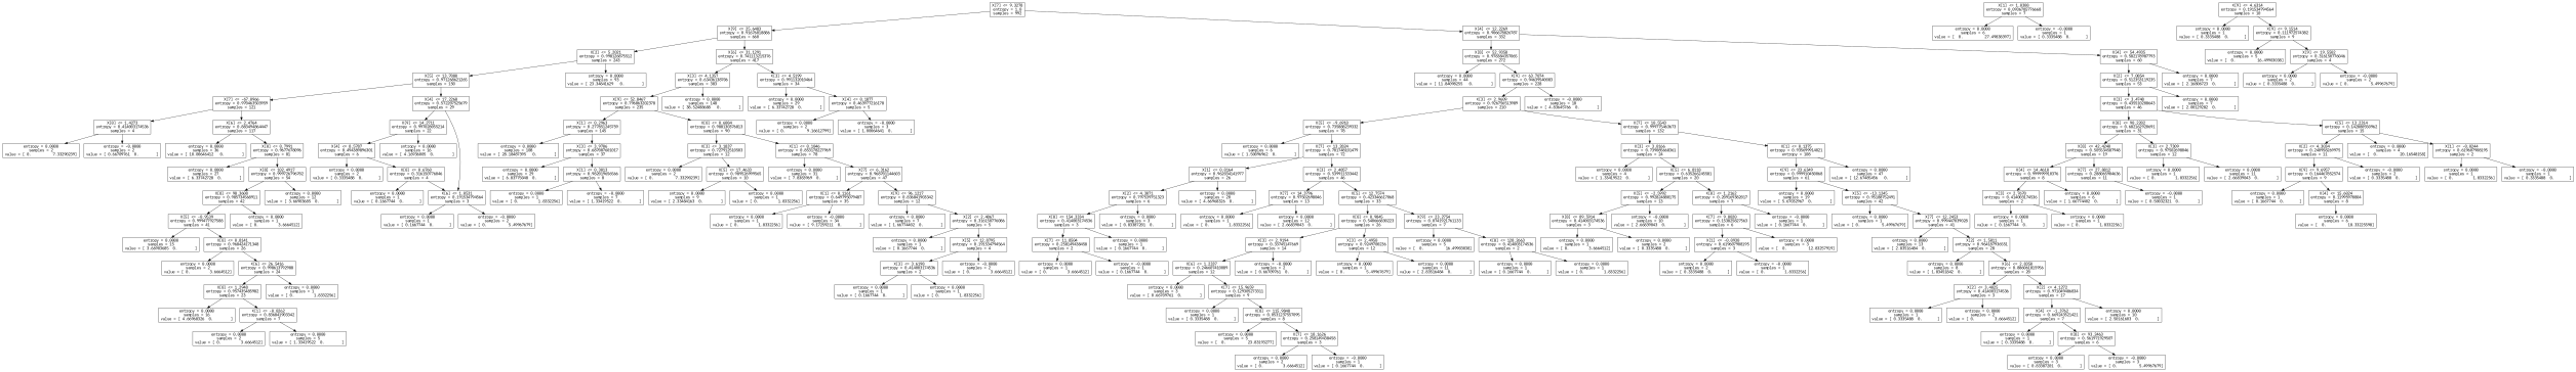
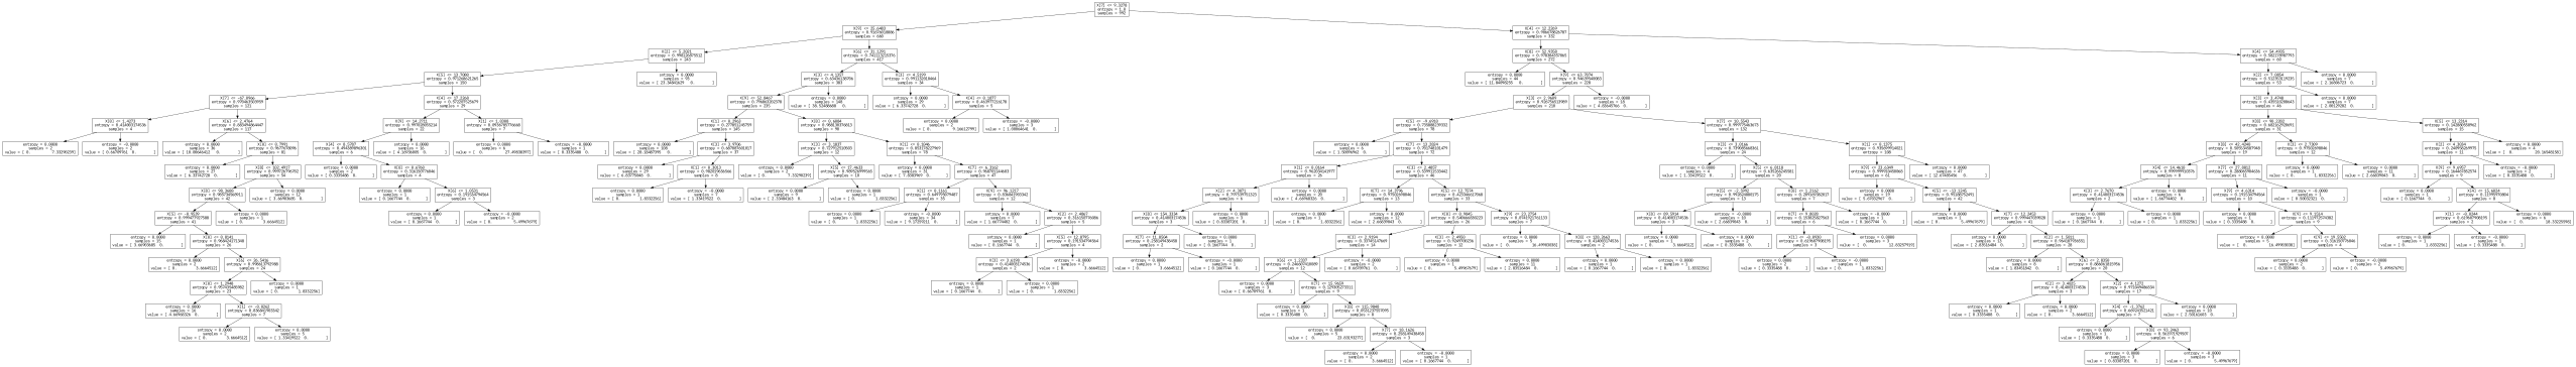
  digraph {
    fontname="IBM Plex Mono"
    node [fontname="IBM Plex Mono" shape=box]
    edge [fontname="IBM Plex Mono"]
    n1 [label="X[7] <= 9.3278\nentropy = 1.0\nsamples = 992"]
    n2 [label="X[9] <= 25.6483\nentropy = 0.91676018886\nsamples = 660"]
    n3 [label="X[4] <= 12.2269\nentropy = 0.906678826787\nsamples = 332"]
    n4 [label="X[2] <= 5.2021\nentropy = 0.998126875512\nsamples = 243"]
    n5 [label="X[6] <= 31.1291\nentropy = 0.741113215376\nsamples = 417"]
    n6 [label="X[8] <= 52.9358\nentropy = 0.978384357065\nsamples = 272"]
    n7 [label="X[4] <= 54.4935\nentropy = 0.582178987793\nsamples = 60"]
    n8 [label="X[5] <= 13.7080\nentropy = 0.971268621265\nsamples = 150"]
    n9 [label="entropy = 0.0000\nsamples = 93\nvalue = [ 23.34841629   0.        ]"]
    n10 [label="X[3] <= 4.1357\nentropy = 0.63436138706\nsamples = 383"]
    n11 [label="X[3] <= 4.5199\nentropy = 0.991132010464\nsamples = 34"]
    n12 [label="X[7] <= -67.0966\nentropy = 0.970463503959\nsamples = 121"]
    n13 [label="X[4] <= 17.2268\nentropy = 0.572207525679\nsamples = 29"]
    n14 [label="X[0] <= 1.4273\nentropy = 0.414003174536\nsamples = 4"]
    n15 [label="X[6] <= 2.4764\nentropy = 0.883494864447\nsamples = 117"]
    n16 [label="X[9] <= 14.2711\nentropy = 0.997028055214\nsamples = 22"]
    n17 [label="X[1] <= 1.0308\nentropy = 0.0936785776668\nsamples = 7"]
    n18 [label="entropy = 0.0000\nsamples = 2\nvalue = [ 0.          7.33290239]"]
    n19 [label="entropy = -0.0000\nsamples = 2\nvalue = [ 0.66709761  0.        ]"]
    n20 [label="entropy = 0.0000\nsamples = 36\nvalue = [ 10.00646412   0.        ]"]
    n21 [label="X[0] <= 0.7991\nentropy = 0.9677678096\nsamples = 81"]
    n22 [label="entropy = 0.0000\nsamples = 27\nvalue = [ 6.33742728  0.        ]"]
    n23 [label="X[8] <= 102.4917\nentropy = 0.999726796702\nsamples = 54"]
    n24 [label="X[8] <= 98.3608\nentropy = 0.985734568911\nsamples = 42"]
    n25 [label="entropy = 0.0000\nsamples = 12\nvalue = [ 3.66903685  0.        ]"]
    n26 [label="X[5] <= -0.9539\nentropy = 0.999477927588\nsamples = 41"]
    n27 [label="entropy = 0.0000\nsamples = 1\nvalue = [ 0.         3.6664512]"]
    n28 [label="entropy = 0.0000\nsamples = 15\nvalue = [ 3.66903685  0.        ]"]
    n29 [label="X[0] <= 0.8141\nentropy = 0.968424171348\nsamples = 26"]
    n30 [label="entropy = 0.0000\nsamples = 2\nvalue = [ 0.         3.6664512]"]
    n31 [label="X[6] <= 26.5416\nentropy = 0.998613792988\nsamples = 24"]
    n32 [label="X[0] <= 1.2948\nentropy = 0.957435485982\nsamples = 23"]
    n33 [label="entropy = 0.0000\nsamples = 1\nvalue = [ 0.         1.8332256]"]
    n34 [label="entropy = 0.0000\nsamples = 16\nvalue = [ 4.66968326  0.        ]"]
    n35 [label="X[1] <= -0.0262\nentropy = 0.836841903342\nsamples = 7"]
    n36 [label="entropy = 0.0000\nsamples = 2\nvalue = [ 0.         3.6664512]"]
    n37 [label="entropy = 0.0000\nsamples = 5\nvalue = [ 1.33419522  0.        ]"]
    n38 [label="X[4] <= 8.5787\nentropy = 0.494389896301\nsamples = 6"]
    n39 [label="entropy = 0.0000\nsamples = 16\nvalue = [ 4.16936005  0.        ]"]
    n40 [label="entropy = 0.0000\nsamples = 6\nvalue = [  0.          27.49838397]"]
    n41 [label="entropy = -0.0000\nsamples = 1\nvalue = [ 0.3335488  0.       ]"]
    n42 [label="entropy = 0.0000\nsamples = 2\nvalue = [ 0.3335488  0.       ]"]
    n43 [label="X[0] <= 0.6760\nentropy = 0.316150776046\nsamples = 4"]
    n44 [label="entropy = 0.0000\nsamples = 1\nvalue = [ 0.1667744  0.       ]"]
    n45 [label="X[6] <= 1.0531\nentropy = 0.191534794564\nsamples = 3"]
    n46 [label="entropy = 0.0000\nsamples = 1\nvalue = [ 0.1667744  0.       ]"]
    n47 [label="entropy = -0.0000\nsamples = 2\nvalue = [ 0.          5.49967679]"]
    n48 [label="X[9] <= 52.8467\nentropy = 0.796863202378\nsamples = 235"]
    n49 [label="entropy = 0.0000\nsamples = 148\nvalue = [ 38.52488688   0.        ]"]
    n50 [label="entropy = 0.0000\nsamples = 29\nvalue = [ 6.33742728  0.        ]"]
    n51 [label="X[4] <= 0.1877\nentropy = 0.463977216178\nsamples = 5"]
    n52 [label="X[1] <= 0.2963\nentropy = 0.277851245759\nsamples = 145"]
    n53 [label="X[0] <= 0.6084\nentropy = 0.988130376813\nsamples = 90"]
    n54 [label="entropy = 0.0000\nsamples = 108\nvalue = [ 28.18487395   0.        ]"]
    n55 [label="X[3] <= 3.9706\nentropy = 0.687087601017\nsamples = 37"]
    n56 [label="X[3] <= 3.1837\nentropy = 0.727912510503\nsamples = 12"]
    n57 [label="X[1] <= 0.1046\nentropy = 0.853178227969\nsamples = 78"]
    n58 [label="entropy = 0.0000\nsamples = 29\nvalue = [ 6.83775048  0.        ]"]
    n59 [label="X[1] <= 0.3013\nentropy = 0.982019656566\nsamples = 8"]
    n60 [label="entropy = 0.0000\nsamples = 1\nvalue = [ 0.         1.8332256]"]
    n61 [label="entropy = -0.0000\nsamples = 7\nvalue = [ 1.33419522  0.        ]"]
    n62 [label="entropy = 0.0000\nsamples = 2\nvalue = [ 0.          7.33290239]"]
    n63 [label="X[5] <= 17.4633\nentropy = 0.989526999565\nsamples = 10"]
    n64 [label="entropy = 0.0000\nsamples = 31\nvalue = [ 7.8383969  0.       ]"]
    n65 [label="X[7] <= 6.3162\nentropy = 0.968701144603\nsamples = 47"]
    n66 [label="entropy = 0.0000\nsamples = 9\nvalue = [ 2.33484163  0.        ]"]
    n67 [label="entropy = 0.0000\nsamples = 1\nvalue = [ 0.         1.8332256]"]
    n68 [label="X[1] <= 0.1161\nentropy = 0.649795079487\nsamples = 35"]
    n69 [label="X[9] <= 96.1217\nentropy = 0.836841903342\nsamples = 12"]
    n70 [label="entropy = 0.0000\nsamples = 1\nvalue = [ 0.         1.8332256]"]
    n71 [label="entropy = -0.0000\nsamples = 34\nvalue = [ 9.17259211  0.        ]"]
    n72 [label="entropy = 0.0000\nsamples = 7\nvalue = [ 1.66774402  0.        ]"]
    n73 [label="X[2] <= 2.4867\nentropy = 0.316150776086\nsamples = 5"]
    n74 [label="entropy = 0.0000\nsamples = 1\nvalue = [ 0.1667744  0.       ]"]
    n75 [label="X[5] <= 12.8795\nentropy = 0.191534794564\nsamples = 4"]
    n76 [label="X[3] <= 3.6198\nentropy = 0.414003174536\nsamples = 2"]
    n77 [label="entropy = -0.0000\nsamples = 2\nvalue = [ 0.         3.6664512]"]
    n78 [label="entropy = 0.0000\nsamples = 1\nvalue = [ 0.1667744  0.       ]"]
    n79 [label="entropy = 0.0000\nsamples = 1\nvalue = [ 0.         1.8332256]"]
    n80 [label="entropy = 0.0000\nsamples = 2\nvalue = [ 0.          9.16612799]"]
    n81 [label="entropy = -0.0000\nsamples = 3\nvalue = [ 1.00064641  0.        ]"]
    n82 [label="entropy = 0.0000\nsamples = 44\nvalue = [ 11.84098255   0.        ]"]
    n83 [label="X[9] <= 63.7074\nentropy = 0.94639540083\nsamples = 228"]
    n84 [label="X[2] <= 7.0854\nentropy = 0.512353119235\nsamples = 53"]
    n85 [label="entropy = 0.0000\nsamples = 7\nvalue = [ 2.16806723  0.        ]"]
    n86 [label="X[3] <= 2.9609\nentropy = 0.926756513989\nsamples = 210"]
    n87 [label="entropy = -0.0000\nsamples = 18\nvalue = [ 4.83645766  0.        ]"]
    n88 [label="X[5] <= -9.6910\nentropy = 0.735888239332\nsamples = 78"]
    n89 [label="X[7] <= 10.5543\nentropy = 0.999775463673\nsamples = 132"]
    n90 [label="entropy = 0.0000\nsamples = 6\nvalue = [ 1.50096962  0.        ]"]
    n91 [label="X[7] <= 13.2824\nentropy = 0.701748101479\nsamples = 72"]
    n92 [label="X[3] <= 3.0166\nentropy = 0.739085668361\nsamples = 24"]
    n93 [label="X[1] <= 0.1375\nentropy = 0.935699914021\nentropy = 108"]
    n94 [label="X[1] <= 0.0164\nentropy = 0.962034141977\nsamples = 26"]
    n95 [label="X[3] <= 2.4857\nentropy = 0.539911533442\nsamples = 46"]
    n96 [label="X[2] <= 4.3071\nentropy = 0.797539751323\nsamples = 6"]
    n97 [label="entropy = 0.0000\nsamples = 20\nvalue = [ 4.66968326  0.        ]"]
    n98 [label="X[7] <= 14.3796\nentropy = 0.97502698046\nsamples = 13"]
    n99 [label="X[5] <= 12.7574\nentropy = 0.423346617068\nsamples = 33"]
    n100 [label="X[8] <= 154.3334\nentropy = 0.414003174536\nsamples = 3"]
    n101 [label="entropy = 0.0000\nsamples = 3\nvalue = [ 0.83387201  0.        ]"]
    n102 [label="X[7] <= 11.8504\nentropy = 0.258149438458\nsamples = 2"]
    n103 [label="entropy = 0.0000\nsamples = 1\nvalue = [ 0.1667744  0.       ]"]
    n104 [label="entropy = 0.0000\nsamples = 1\nvalue = [ 0.         3.6664512]"]
    n105 [label="entropy = -0.0000\nsamples = 1\nvalue = [ 0.1667744  0.       ]"]
    n106 [label="entropy = 0.0000\nsamples = 1\nvalue = [ 0.         1.8332256]"]
    n107 [label="entropy = 0.0000\nsamples = 12\nvalue = [ 2.66839043  0.        ]"]
    n108 [label="X[0] <= 0.9845\nentropy = 0.540666830223\nsamples = 26"]
    n109 [label="X[9] <= 23.2754\nentropy = 0.0741921761133\nsamples = 7"]
    n110 [label="X[3] <= 2.9194\nentropy = 0.33745147669\nsamples = 14"]
    n111 [label="X[3] <= 2.4950\nentropy = 0.9249700236\nsamples = 12"]
    n112 [label="entropy = 0.0000\nsamples = 5\nvalue = [  0.          16.49903038]"]
    n113 [label="X[8] <= 128.2663\nentropy = 0.414003174536\nsamples = 2"]
    n114 [label="X[6] <= 1.2337\nentropy = 0.246607410089\nsamples = 12"]
    n115 [label="entropy = -0.0000\nsamples = 2\nvalue = [ 0.66709761  0.        ]"]
    n116 [label="entropy = 0.0000\nsamples = 1\nvalue = [ 0.          5.49967679]"]
    n117 [label="entropy = 0.0000\nsamples = 11\nvalue = [ 2.83516484  0.        ]"]
    n118 [label="entropy = 0.0000\nsamples = 3\nvalue = [ 0.66709761  0.        ]"]
    n119 [label="X[7] <= 15.9659\nentropy = 0.129305273311\nsamples = 9"]
    n120 [label="entropy = 0.0000\nsamples = 1\nvalue = [ 0.3335488  0.       ]"]
    n121 [label="X[8] <= 115.9848\nentropy = 0.0531237557095\nsamples = 8"]
    n122 [label="entropy = 0.0000\nsamples = 5\nvalue = [  0.          23.83193277]"]
    n123 [label="X[7] <= 18.1626\nentropy = 0.258149438458\nsamples = 3"]
    n124 [label="entropy = 0.0000\nsamples = 2\nvalue = [ 0.         3.6664512]"]
    n125 [label="entropy = -0.0000\nsamples = 1\nvalue = [ 0.1667744  0.       ]"]
    n126 [label="entropy = 0.0000\nsamples = 1\nvalue = [ 0.1667744  0.       ]"]
    n127 [label="entropy = 0.0000\nsamples = 1\nvalue = [ 0.         1.8332256]"]
    n128 [label="entropy = 0.0000\nsamples = 4\nvalue = [ 1.33419522  0.        ]"]
    n129 [label="X[5] <= 6.8118\nentropy = 0.635266245581\nsamples = 20"]
    n130 [label="X[9] <= 23.6349\nentropy = 0.999910450068\nsamples = 61"]
    n131 [label="entropy = 0.0000\nsamples = 47\nvalue = [ 12.67485456   0.        ]"]
    n132 [label="X[5] <= -2.5992\nentropy = 0.992824880175\nsamples = 13"]
    n133 [label="X[0] <= 1.2162\nentropy = 0.209169382017\nsamples = 7"]
    n134 [label="X[8] <= 89.5914\nentropy = 0.414003174536\nsamples = 3"]
    n135 [label="entropy = -0.0000\nsamples = 10\nvalue = [ 2.66839043  0.        ]"]
    n136 [label="X[7] <= 9.8020\nentropy = 0.153825827563\nsamples = 6"]
    n137 [label="entropy = -0.0000\nsamples = 1\nvalue = [ 0.1667744  0.       ]"]
    n138 [label="entropy = 0.0000\nsamples = 1\nvalue = [ 0.         3.6664512]"]
    n139 [label="entropy = 0.0000\nsamples = 2\nvalue = [ 0.3335488  0.       ]"]
    n140 [label="X[1] <= -0.0930\nentropy = 0.619607908195\nsamples = 3"]
    n141 [label="entropy = 0.0000\nsamples = 3\nvalue = [  0.          12.83257919]"]
    n142 [label="entropy = 0.0000\nsamples = 2\nvalue = [ 0.3335488  0.       ]"]
    n143 [label="entropy = -0.0000\nsamples = 1\nvalue = [ 0.         1.8332256]"]
    n144 [label="entropy = 0.0000\nsamples = 19\nvalue = [ 5.67032967  0.        ]"]
    n145 [label="X[5] <= -13.1245\nentropy = 0.95188752491\nsamples = 42"]
    n146 [label="entropy = 0.0000\nsamples = 1\nvalue = [ 0.          5.49967679]"]
    n147 [label="X[7] <= 12.2453\nentropy = 0.999447039028\nsamples = 41"]
    n148 [label="entropy = 0.0000\nsamples = 13\nvalue = [ 2.83516484  0.        ]"]
    n149 [label="X[2] <= 1.5011\nentropy = 0.964187936551\nsamples = 28"]
    n150 [label="entropy = 0.0000\nsamples = 8\nvalue = [ 1.83451842  0.        ]"]
    n151 [label="X[6] <= 2.8350\nentropy = 0.886061815956\nsamples = 20"]
    n152 [label="X[2] <= 3.4025\nentropy = 0.414003174536\nsamples = 3"]
    n153 [label="X[2] <= 4.1272\nentropy = 0.971049486834\nsamples = 17"]
    n154 [label="entropy = 0.0000\nsamples = 1\nvalue = [ 0.3335488  0.       ]"]
    n155 [label="entropy = 0.0000\nsamples = 2\nvalue = [ 0.         3.6664512]"]
    n156 [label="X[4] <= -1.3762\nentropy = 0.669243521421\nsamples = 7"]
    n157 [label="entropy = 0.0000\nsamples = 10\nvalue = [ 2.50161603  0.        ]"]
    n158 [label="entropy = 0.0000\nsamples = 1\nvalue = [ 0.3335488  0.       ]"]
    n159 [label="X[8] <= 93.2463\nentropy = 0.561971929507\nsamples = 6"]
    n160 [label="entropy = 0.0000\nsamples = 3\nvalue = [ 0.83387201  0.        ]"]
    n161 [label="entropy = -0.0000\nsamples = 3\nvalue = [ 0.          5.49967679]"]
    n162 [label="X[3] <= 3.4748\nentropy = 0.435510208643\nsamples = 46"]
    n163 [label="entropy = 0.0000\nsamples = 7\nvalue = [ 2.00129282  0.        ]"]
    n164 [label="X[8] <= 90.2202\nentropy = 0.682162920691\nsamples = 31"]
    n165 [label="X[5] <= 13.2314\nentropy = 0.142880550962\nsamples = 15"]
    n166 [label="X[8] <= 42.4240\nentropy = 0.505534587948\nsamples = 19"]
    n167 [label="X[3] <= 2.7309\nentropy = 0.97502698046\nsamples = 12"]
    n168 [label="X[2] <= 4.3034\nentropy = 0.240958269975\nsamples = 11"]
    n169 [label="entropy = 0.0000\nsamples = 4\nvalue = [  0.          20.16548158]"]
    n170 [label="X[4] <= 14.4610\nentropy = 0.999999910376\nsamples = 8"]
    n171 [label="X[7] <= 27.8812\nentropy = 0.288065904636\nsamples = 11"]
    n172 [label="entropy = 0.0000\nsamples = 1\nvalue = [ 0.         1.8332256]"]
    n173 [label="entropy = 0.0000\nsamples = 11\nvalue = [ 2.66839043  0.        ]"]
    n174 [label="X[3] <= 2.7670\nentropy = 0.414003174536\nsamples = 2"]
    n175 [label="entropy = 0.0000\nsamples = 6\nvalue = [ 1.66774402  0.        ]"]
    n176 [label="X[9] <= 4.6314\nentropy = 0.191534794564\nsamples = 10"]
    n177 [label="entropy = -0.0000\nsamples = 1\nvalue = [ 0.50032321  0.        ]"]
    n178 [label="entropy = 0.0000\nsamples = 1\nvalue = [ 0.1667744  0.       ]"]
    n179 [label="entropy = 0.0000\nsamples = 1\nvalue = [ 0.         1.8332256]"]
    n180 [label="entropy = 0.0000\nsamples = 1\nvalue = [ 0.3335488  0.       ]"]
    n181 [label="X[9] <= 9.1514\nentropy = 0.111972574382\nsamples = 9"]
    n182 [label="entropy = 0.0000\nsamples = 5\nvalue = [  0.          16.49903038]"]
    n183 [label="X[9] <= 19.5502\nentropy = 0.316150776046\nsamples = 4"]
    n184 [label="entropy = 0.0000\nsamples = 2\nvalue = [ 0.3335488  0.       ]"]
    n185 [label="entropy = -0.0000\nsamples = 2\nvalue = [ 0.          5.49967679]"]
    n186 [label="X[9] <= 9.6957\nentropy = 0.164467852574\nsamples = 9"]
    n187 [label="entropy = -0.0000\nsamples = 2\nvalue = [ 0.3335488  0.       ]"]
    n188 [label="entropy = 0.0000\nsamples = 1\nvalue = [ 0.1667744  0.       ]"]
    n189 [label="X[4] <= 15.6024\nentropy = 0.11995970804\nsamples = 8"]
    n190 [label="X[1] <= -0.0244\nentropy = 0.619607908195\nsamples = 2"]
    n191 [label="entropy = 0.0000\nsamples = 6\nvalue = [  0.          18.33225598]"]
    n192 [label="entropy = 0.0000\nsamples = 1\nvalue = [ 0.         1.8332256]"]
    n193 [label="entropy = -0.0000\nsamples = 1\nvalue = [ 0.3335488  0.       ]"]
    n1 -> n2
    n1 -> n3
    n2 -> n4
    n2 -> n5
    n3 -> n6
    n3 -> n7
    n4 -> n8
    n4 -> n9
    n5 -> n10
    n5 -> n11
    n6 -> n82
    n6 -> n83
    n7 -> n84
    n7 -> n85
    n8 -> n12
    n8 -> n13
    n10 -> n48
    n10 -> n49
    n11 -> n50
    n11 -> n51
    n12 -> n14
    n12 -> n15
    n13 -> n16
-   n13 -> n45
+   n13 -> n17
    n14 -> n18
    n14 -> n19
    n15 -> n20
    n15 -> n21
    n16 -> n38
    n16 -> n39
    n17 -> n40
    n17 -> n41
    n21 -> n22
    n21 -> n23
    n23 -> n24
    n23 -> n25
    n24 -> n26
    n24 -> n27
    n26 -> n28
    n26 -> n29
    n29 -> n30
    n29 -> n31
    n31 -> n32
    n31 -> n33
    n32 -> n34
    n32 -> n35
    n35 -> n36
    n35 -> n37
    n38 -> n42
    n38 -> n43
    n43 -> n44
    n43 -> n45
    n45 -> n46
    n45 -> n47
    n48 -> n52
    n48 -> n53
    n51 -> n80
    n51 -> n81
    n52 -> n54
    n52 -> n55
    n53 -> n56
    n53 -> n57
    n55 -> n58
    n55 -> n59
    n56 -> n62
    n56 -> n63
    n57 -> n64
    n57 -> n65
    n59 -> n60
    n59 -> n61
    n63 -> n66
    n63 -> n67
    n65 -> n68
    n65 -> n69
    n68 -> n70
    n68 -> n71
    n69 -> n72
    n69 -> n73
    n73 -> n74
    n73 -> n75
    n75 -> n76
    n75 -> n77
    n76 -> n78
    n76 -> n79
    n83 -> n86
    n83 -> n87
    n84 -> n162
    n84 -> n163
    n86 -> n88
    n86 -> n89
    n88 -> n90
    n88 -> n91
    n89 -> n92
    n89 -> n93
    n91 -> n94
    n91 -> n95
    n92 -> n128
    n92 -> n129
    n93 -> n130
    n93 -> n131
    n94 -> n96
    n94 -> n97
    n95 -> n98
    n95 -> n99
    n96 -> n100
    n96 -> n101
    n98 -> n106
    n98 -> n107
    n99 -> n108
    n99 -> n109
    n100 -> n102
    n100 -> n103
    n102 -> n104
    n102 -> n105
    n108 -> n110
    n108 -> n111
    n109 -> n112
    n109 -> n113
    n110 -> n114
    n110 -> n115
    n111 -> n116
    n111 -> n117
    n113 -> n126
    n113 -> n127
    n114 -> n118
    n114 -> n119
    n119 -> n120
    n119 -> n121
    n121 -> n122
    n121 -> n123
    n123 -> n124
    n123 -> n125
    n129 -> n132
    n129 -> n133
    n130 -> n144
    n130 -> n145
    n132 -> n134
    n132 -> n135
    n133 -> n136
    n133 -> n137
    n134 -> n138
    n134 -> n139
    n136 -> n140
    n136 -> n141
    n140 -> n142
    n140 -> n143
    n145 -> n146
    n145 -> n147
    n147 -> n148
    n147 -> n149
    n149 -> n150
    n149 -> n151
    n151 -> n152
    n151 -> n153
    n152 -> n154
    n152 -> n155
    n153 -> n156
    n153 -> n157
    n156 -> n158
    n156 -> n159
    n159 -> n160
    n159 -> n161
    n162 -> n164
    n162 -> n165
    n164 -> n166
    n164 -> n167
    n165 -> n168
    n165 -> n169
    n166 -> n170
    n166 -> n171
    n167 -> n172
    n167 -> n173
    n168 -> n186
    n168 -> n187
    n170 -> n174
    n170 -> n175
+   n171 -> n176
    n171 -> n177
    n174 -> n178
    n174 -> n179
    n176 -> n180
    n176 -> n181
    n181 -> n182
    n181 -> n183
    n183 -> n184
    n183 -> n185
    n186 -> n188
    n186 -> n189
-   n165 -> n190
+   n189 -> n190
    n189 -> n191
    n190 -> n192
    n190 -> n193
  }
